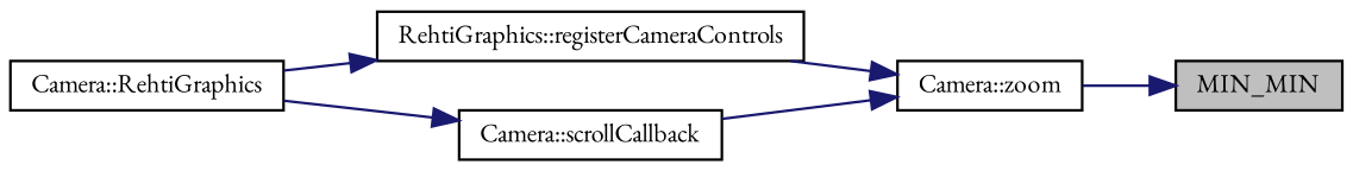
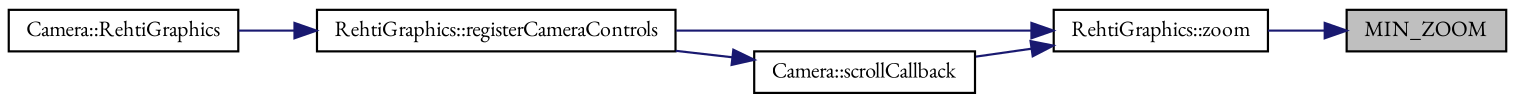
  digraph {
    fontname="EB Garamond"
    rankdir=RL
    node [color=black fillcolor=white fontname="EB Garamond" fontsize=10 shape=record style=filled]
    edge [color=midnightblue dir=back fontname="EB Garamond" fontsize=10 labelfontname=Helvetica labelfontsize=10 style=solid]
-   n1 [fillcolor=grey75 fontcolor=black height=0.2 label=MIN_MIN width=0.4]
-   n2 [height=0.2 label="Camera::zoom" width=0.4]
+   n1 [fillcolor=grey75 fontcolor=black height=0.2 label=MIN_ZOOM width=0.4]
+   n2 [height=0.2 label="RehtiGraphics::zoom" width=0.4]
    n3 [height=0.2 label="RehtiGraphics::registerCameraControls" width=0.4]
    n4 [height=0.2 label="Camera::scrollCallback" width=0.4]
    n5 [height=0.2 label="Camera::RehtiGraphics" width=0.4]
    n1 -> n2
    n2 -> n3
    n2 -> n4
    n3 -> n5
-   n4 -> n5
+   n4 -> n3
  }
